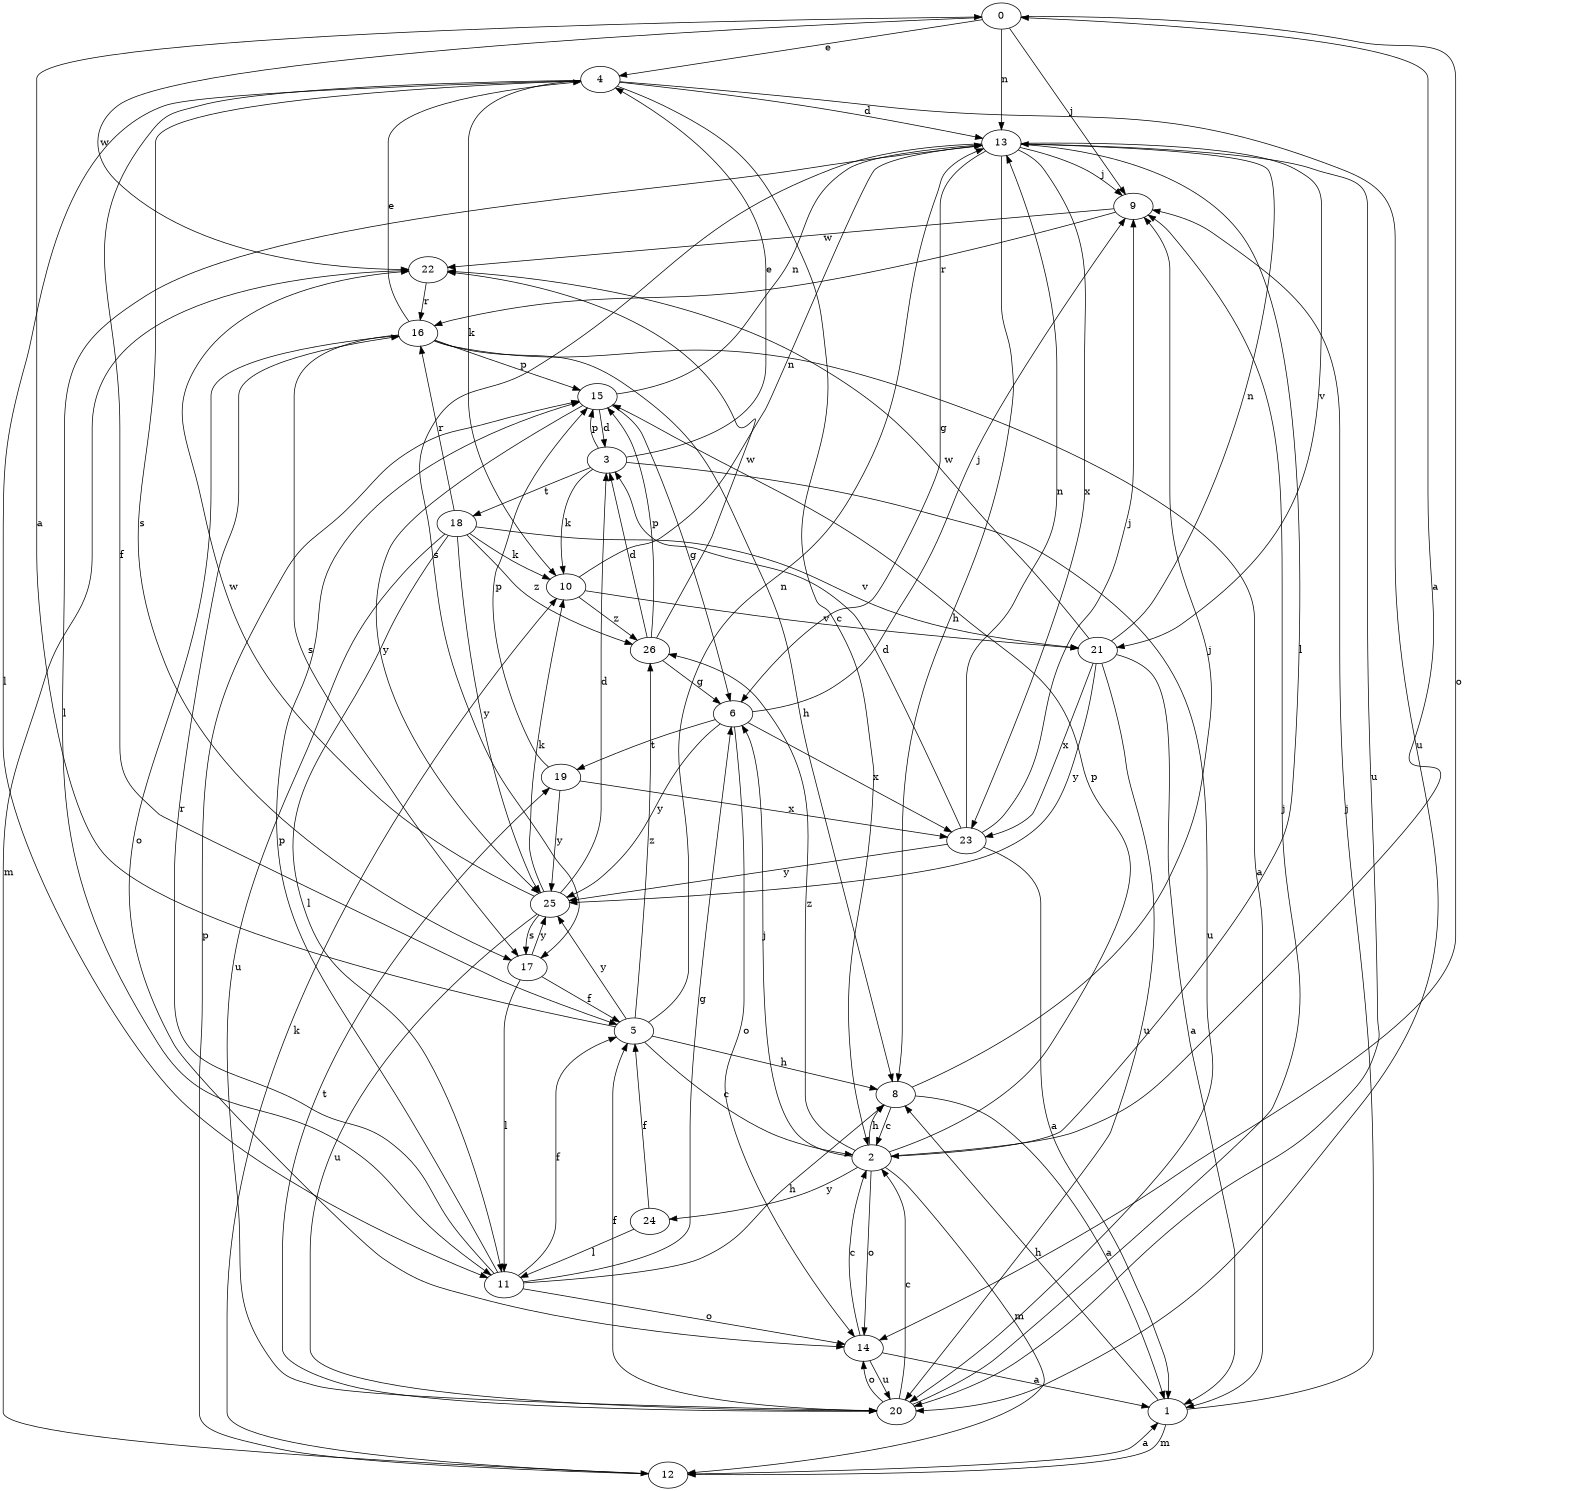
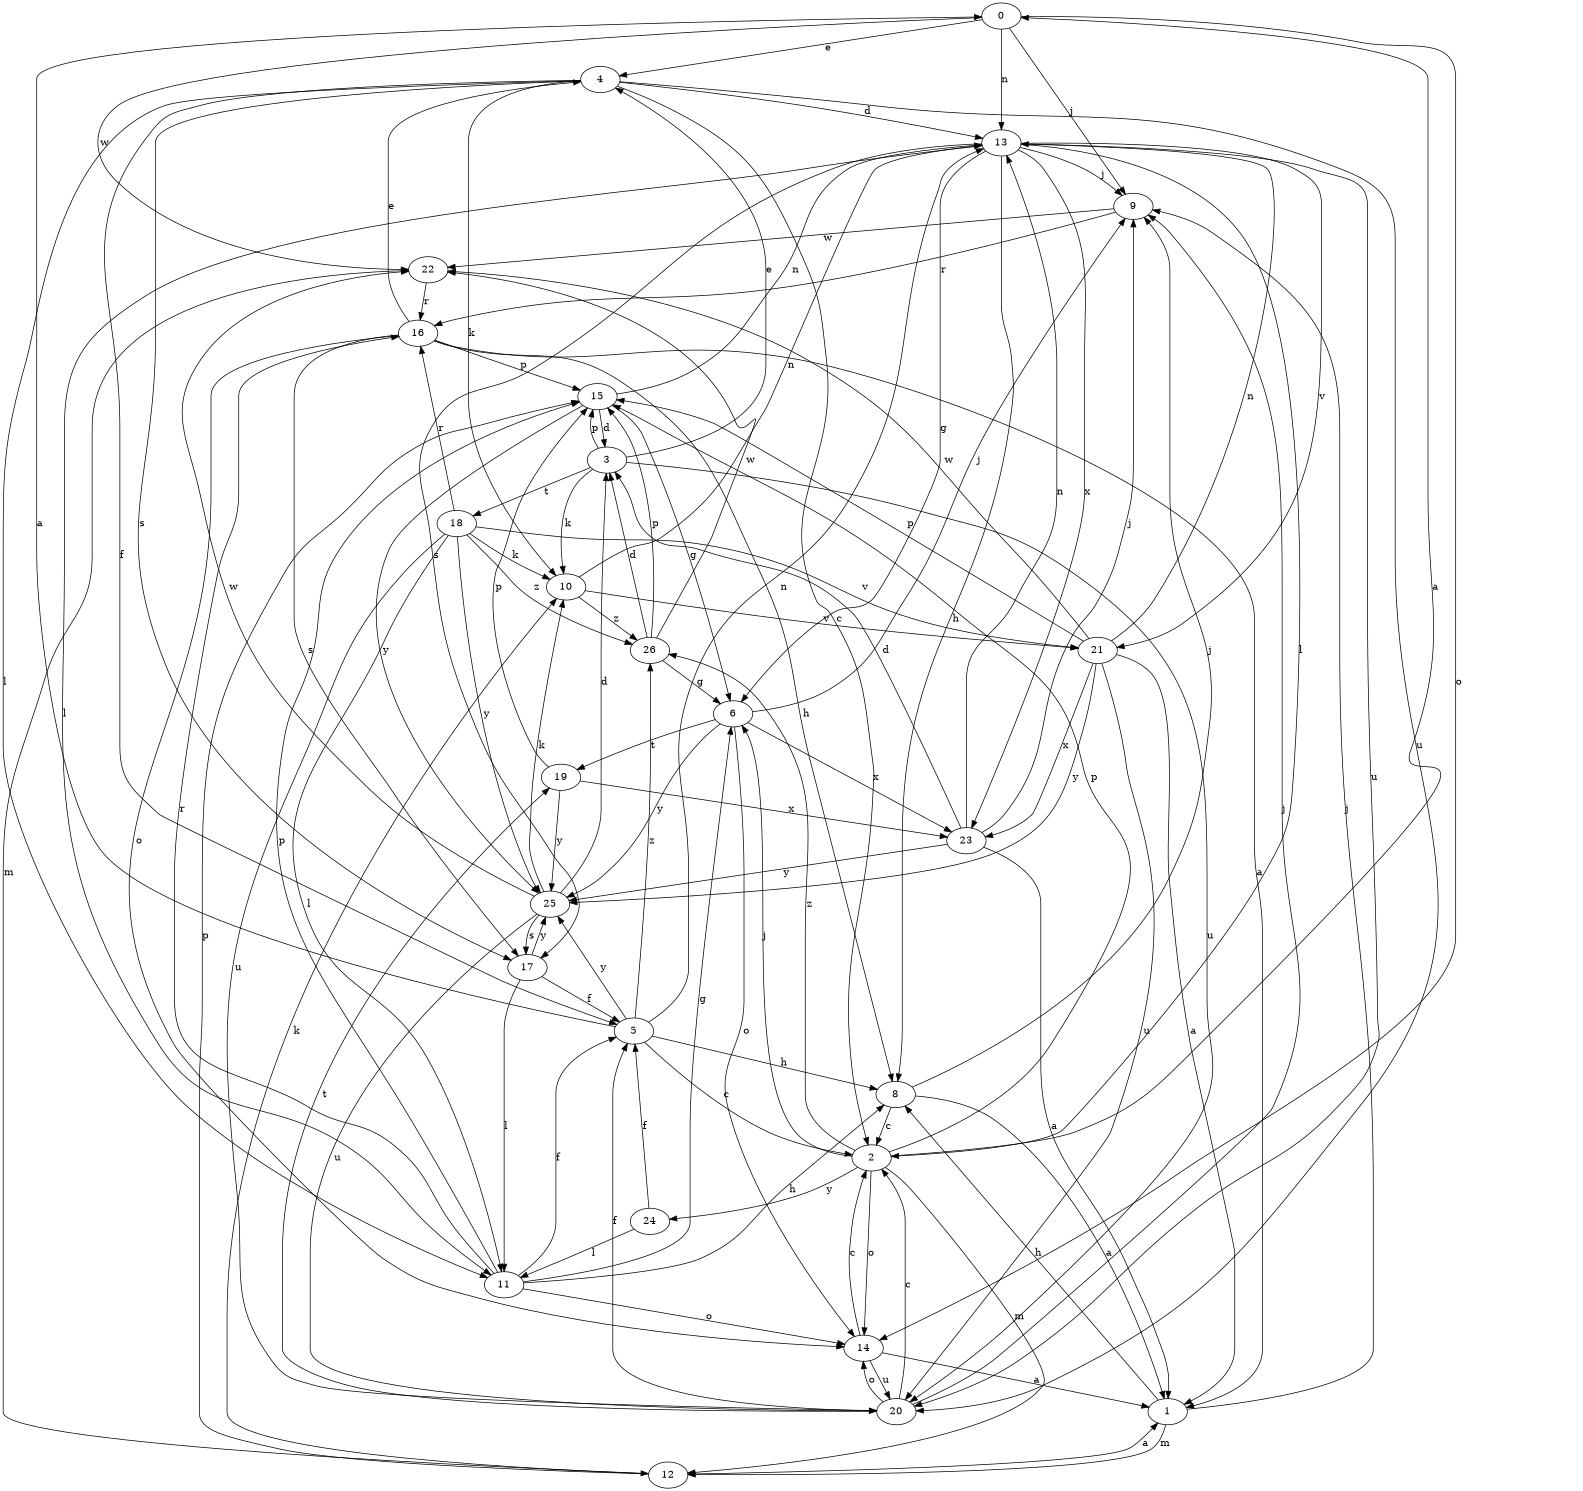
  strict digraph {
    0
    4
    9
    13
    14
    22
    2
    10
    20
    5
    11
    17
    16
    8
    6
    23
    21
    1
    12
    15
    24
    26
    25
    19
    3
    18
    0 -> 4 [label=e]
    0 -> 9 [label=j]
    0 -> 13 [label=n]
    0 -> 14 [label=o]
    0 -> 22 [label=w]
    4 -> 13 [label=d]
    4 -> 2 [label=c]
    4 -> 10 [label=k]
    4 -> 20 [label=u]
    4 -> 5 [label=f]
    4 -> 11 [label=l]
    4 -> 17 [label=s]
    9 -> 22 [label=w]
    9 -> 16 [label=r]
    13 -> 9 [label=j]
    13 -> 2 [label=l]
    13 -> 20 [label=u]
    13 -> 11 [label=l]
    13 -> 17 [label=s]
    13 -> 8 [label=h]
    13 -> 6 [label=g]
    13 -> 23 [label=x]
    13 -> 21 [label=v]
    14 -> 2 [label=c]
    14 -> 20 [label=u]
    14 -> 1 [label=a]
    22 -> 16 [label=r]
    22 -> 12 [label=m]
    2 -> 0 [label=a]
    2 -> 14 [label=o]
-   2 -> 8 [label=h]
    2 -> 6 [label=j]
    2 -> 12 [label=m]
    2 -> 15 [label=p]
    2 -> 24 [label=y]
    2 -> 26 [label=z]
    10 -> 13 [label=n]
    10 -> 21 [label=v]
    10 -> 26 [label=z]
    20 -> 9 [label=j]
    20 -> 14 [label=o]
    20 -> 2 [label=c]
    20 -> 5 [label=f]
    20 -> 19 [label=t]
    5 -> 0 [label=a]
    5 -> 13 [label=n]
    5 -> 2 [label=c]
    5 -> 8 [label=h]
    5 -> 26 [label=z]
    5 -> 25 [label=y]
    11 -> 14 [label=o]
    11 -> 5 [label=f]
    11 -> 16 [label=r]
    11 -> 8 [label=h]
    11 -> 6 [label=g]
    11 -> 15 [label=p]
    17 -> 5 [label=f]
    17 -> 11 [label=l]
    17 -> 25 [label=y]
    16 -> 4 [label=e]
    16 -> 14 [label=o]
    16 -> 17 [label=s]
    16 -> 8 [label=h]
    16 -> 1 [label=a]
    16 -> 15 [label=p]
    8 -> 9 [label=j]
    8 -> 2 [label=c]
    8 -> 1 [label=a]
    6 -> 9 [label=j]
    6 -> 14 [label=o]
    6 -> 23 [label=x]
    6 -> 25 [label=y]
    6 -> 19 [label=t]
    23 -> 9 [label=j]
    23 -> 13 [label=n]
    23 -> 1 [label=a]
    23 -> 25 [label=y]
    23 -> 3 [label=d]
    21 -> 13 [label=n]
    21 -> 22 [label=w]
    21 -> 20 [label=u]
    21 -> 23 [label=x]
    21 -> 1 [label=a]
+   21 -> 15 [label=p]
    21 -> 25 [label=y]
    1 -> 9 [label=j]
    1 -> 8 [label=h]
    1 -> 12 [label=m]
    12 -> 10 [label=k]
    12 -> 1 [label=a]
    12 -> 15 [label=p]
    15 -> 13 [label=n]
    15 -> 6 [label=g]
    15 -> 25 [label=y]
    15 -> 3 [label=d]
    24 -> 5 [label=f]
    24 -> 11 [label=l]
    26 -> 22 [label=w]
    26 -> 6 [label=g]
    26 -> 15 [label=p]
    26 -> 3 [label=d]
    25 -> 22 [label=w]
    25 -> 10 [label=k]
    25 -> 20 [label=u]
    25 -> 17 [label=s]
    25 -> 3 [label=d]
    19 -> 23 [label=x]
    19 -> 15 [label=p]
    19 -> 25 [label=y]
    3 -> 4 [label=e]
    3 -> 10 [label=k]
    3 -> 20 [label=u]
    3 -> 15 [label=p]
    3 -> 18 [label=t]
    18 -> 10 [label=k]
    18 -> 20 [label=u]
    18 -> 11 [label=l]
    18 -> 16 [label=r]
    18 -> 21 [label=v]
    18 -> 26 [label=z]
    18 -> 25 [label=y]
  }
